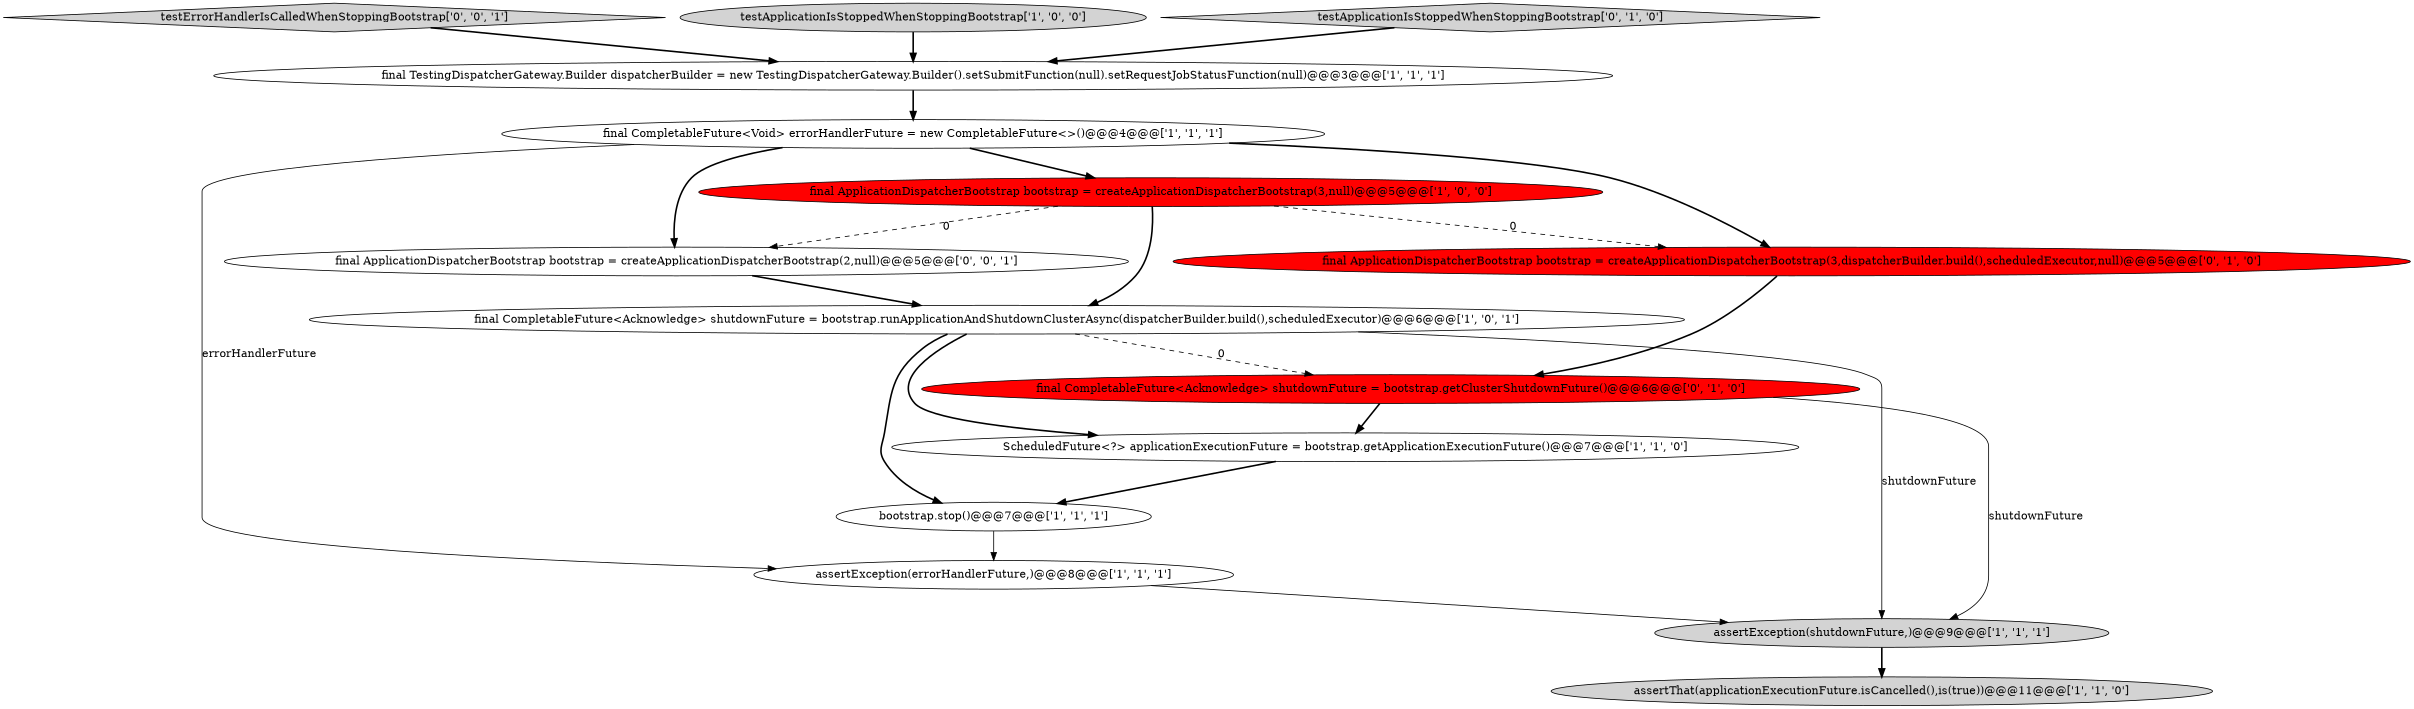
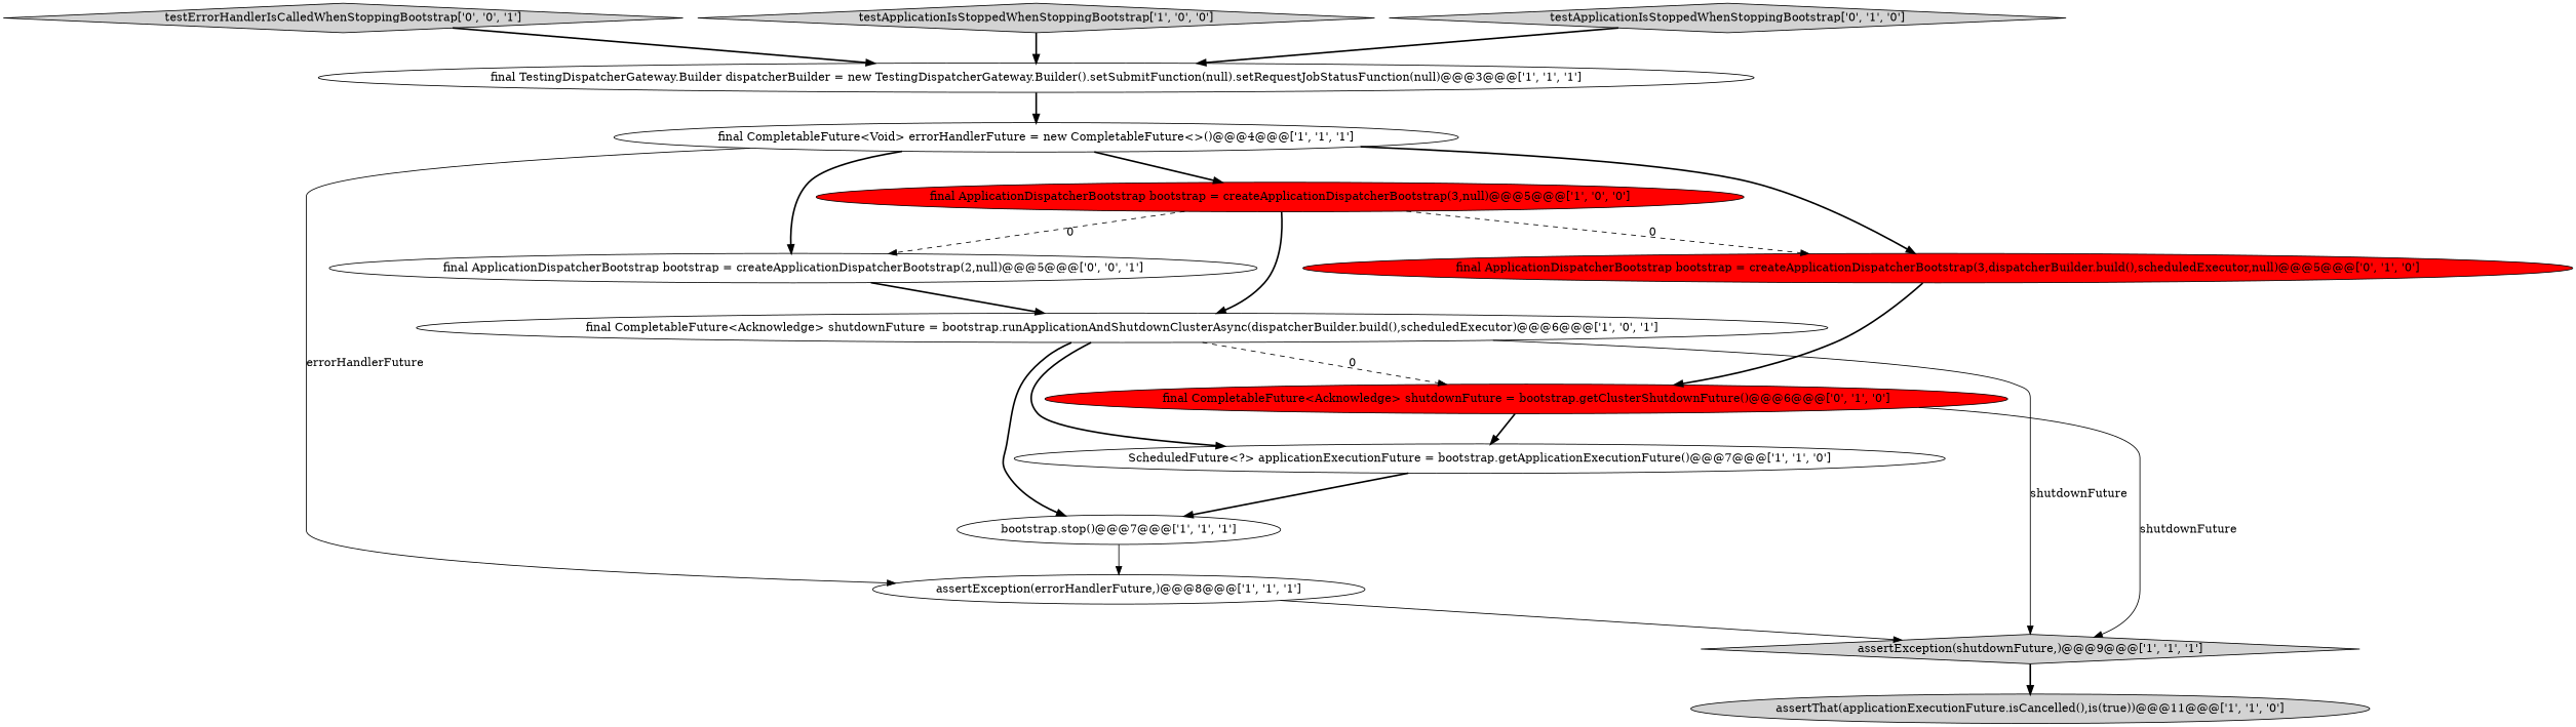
  digraph {
    node [fillcolor=white shape=ellipse style=filled]
    edge [style=bold]
    n1 [label="final CompletableFuture<Void> errorHandlerFuture = new CompletableFuture<>()@@@4@@@['1', '1', '1']"]
    n2 [label="final ApplicationDispatcherBootstrap bootstrap = createApplicationDispatcherBootstrap(2,null)@@@5@@@['0', '0', '1']"]
    n3 [fillcolor=red label="final ApplicationDispatcherBootstrap bootstrap = createApplicationDispatcherBootstrap(3,dispatcherBuilder.build(),scheduledExecutor,null)@@@5@@@['0', '1', '0']"]
    n4 [fillcolor=red label="final ApplicationDispatcherBootstrap bootstrap = createApplicationDispatcherBootstrap(3,null)@@@5@@@['1', '0', '0']"]
    n5 [label="assertException(errorHandlerFuture,)@@@8@@@['1', '1', '1']"]
    n6 [label="final CompletableFuture<Acknowledge> shutdownFuture = bootstrap.runApplicationAndShutdownClusterAsync(dispatcherBuilder.build(),scheduledExecutor)@@@6@@@['1', '0', '1']"]
    n7 [fillcolor=red label="final CompletableFuture<Acknowledge> shutdownFuture = bootstrap.getClusterShutdownFuture()@@@6@@@['0', '1', '0']"]
-   n8 [fillcolor=lightgray label="assertException(shutdownFuture,)@@@9@@@['1', '1', '1']"]
+   n8 [fillcolor=lightgray label="assertException(shutdownFuture,)@@@9@@@['1', '1', '1']" shape=diamond]
    n9 [label="ScheduledFuture<?> applicationExecutionFuture = bootstrap.getApplicationExecutionFuture()@@@7@@@['1', '1', '0']"]
    n10 [label="bootstrap.stop()@@@7@@@['1', '1', '1']"]
    n11 [label="final TestingDispatcherGateway.Builder dispatcherBuilder = new TestingDispatcherGateway.Builder().setSubmitFunction(null).setRequestJobStatusFunction(null)@@@3@@@['1', '1', '1']"]
    n12 [fillcolor=lightgray label="testErrorHandlerIsCalledWhenStoppingBootstrap['0', '0', '1']" shape=diamond]
    n13 [fillcolor=lightgray label="assertThat(applicationExecutionFuture.isCancelled(),is(true))@@@11@@@['1', '1', '0']"]
-   n14 [fillcolor=lightgray label="testApplicationIsStoppedWhenStoppingBootstrap['1', '0', '0']"]
+   n14 [fillcolor=lightgray label="testApplicationIsStoppedWhenStoppingBootstrap['1', '0', '0']" shape=diamond]
    n15 [fillcolor=lightgray label="testApplicationIsStoppedWhenStoppingBootstrap['0', '1', '0']" shape=diamond]
    n1 -> n2
    n1 -> n3
    n1 -> n4
    n1 -> n5 [label=errorHandlerFuture style=solid]
    n2 -> n6
    n3 -> n7
    n4 -> n2 [label=0 style=dashed]
    n4 -> n3 [label=0 style=dashed]
    n4 -> n6
    n5 -> n8 [style=solid]
    n6 -> n7 [label=0 style=dashed]
    n6 -> n8 [label=shutdownFuture style=solid]
    n6 -> n9
    n6 -> n10
    n7 -> n8 [label=shutdownFuture style=solid]
    n7 -> n9
    n8 -> n13
    n9 -> n10
    n10 -> n5 [style=solid]
    n11 -> n1
    n12 -> n11
    n14 -> n11
    n15 -> n11
  }
